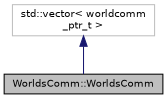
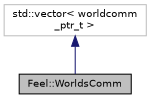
  digraph {
    node [fontname=Helvetica fontsize=10 shape=record style=filled]
-   n1 [color=black fillcolor=grey75 fontcolor=black height=0.2 label="WorldsComm::WorldsComm" width=0.4]
+   n1 [color=black fillcolor=grey75 fontcolor=black height=0.2 label="Feel::WorldsComm" width=0.4]
    n2 [color=grey75 fillcolor=white height=0.2 label="std::vector\< worldcomm\l_ptr_t \>" width=0.4]
    n2 -> n1 [color=midnightblue dir=back fontname=Helvetica fontsize=10 labelfontname=Helvetica labelfontsize=10 style=solid]
  }
